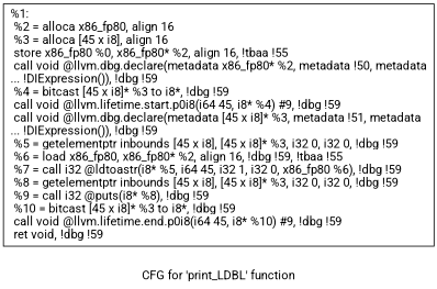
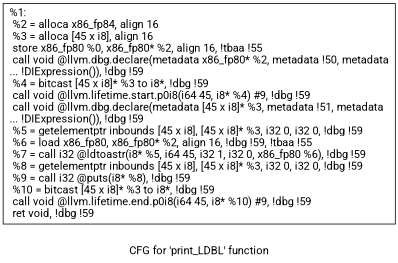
  digraph {
    label="CFG for 'print_LDBL' function"
    rankdir=LR
    fontname=Roboto
-   n1 [label="{%1:\l  %2 = alloca x86_fp80, align 16\l  %3 = alloca [45 x i8], align 16\l  store x86_fp80 %0, x86_fp80* %2, align 16, !tbaa !55\l  call void @llvm.dbg.declare(metadata x86_fp80* %2, metadata !50, metadata\l... !DIExpression()), !dbg !59\l  %4 = bitcast [45 x i8]* %3 to i8*, !dbg !59\l  call void @llvm.lifetime.start.p0i8(i64 45, i8* %4) #9, !dbg !59\l  call void @llvm.dbg.declare(metadata [45 x i8]* %3, metadata !51, metadata\l... !DIExpression()), !dbg !59\l  %5 = getelementptr inbounds [45 x i8], [45 x i8]* %3, i32 0, i32 0, !dbg !59\l  %6 = load x86_fp80, x86_fp80* %2, align 16, !dbg !59, !tbaa !55\l  %7 = call i32 @ldtoastr(i8* %5, i64 45, i32 1, i32 0, x86_fp80 %6), !dbg !59\l  %8 = getelementptr inbounds [45 x i8], [45 x i8]* %3, i32 0, i32 0, !dbg !59\l  %9 = call i32 @puts(i8* %8), !dbg !59\l  %10 = bitcast [45 x i8]* %3 to i8*, !dbg !59\l  call void @llvm.lifetime.end.p0i8(i64 45, i8* %10) #9, !dbg !59\l  ret void, !dbg !59\l}" shape=record fontname=Roboto]
+   n1 [label="{%1:\l  %2 = alloca x86_fp84, align 16\l  %3 = alloca [45 x i8], align 16\l  store x86_fp80 %0, x86_fp80* %2, align 16, !tbaa !55\l  call void @llvm.dbg.declare(metadata x86_fp80* %2, metadata !50, metadata\l... !DIExpression()), !dbg !59\l  %4 = bitcast [45 x i8]* %3 to i8*, !dbg !59\l  call void @llvm.lifetime.start.p0i8(i64 45, i8* %4) #9, !dbg !59\l  call void @llvm.dbg.declare(metadata [45 x i8]* %3, metadata !51, metadata\l... !DIExpression()), !dbg !59\l  %5 = getelementptr inbounds [45 x i8], [45 x i8]* %3, i32 0, i32 0, !dbg !59\l  %6 = load x86_fp80, x86_fp80* %2, align 16, !dbg !59, !tbaa !55\l  %7 = call i32 @ldtoastr(i8* %5, i64 45, i32 1, i32 0, x86_fp80 %6), !dbg !59\l  %8 = getelementptr inbounds [45 x i8], [45 x i8]* %3, i32 0, i32 0, !dbg !59\l  %9 = call i32 @puts(i8* %8), !dbg !59\l  %10 = bitcast [45 x i8]* %3 to i8*, !dbg !59\l  call void @llvm.lifetime.end.p0i8(i64 45, i8* %10) #9, !dbg !59\l  ret void, !dbg !59\l}" shape=record fontname=Roboto]
  }
